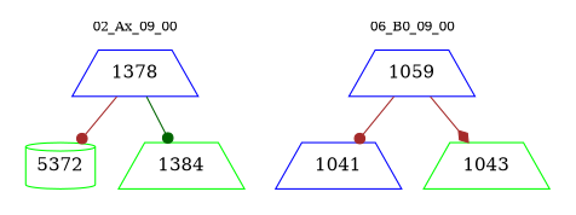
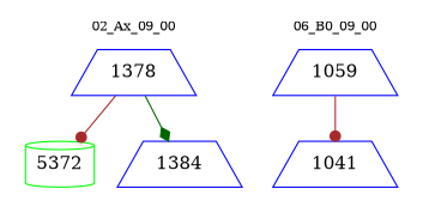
  digraph {
    node [color=blue shape=trapezium]
    edge [arrowhead=dot color=brown]
    n1 [label=1378]
    n2 [color=green label=5372 shape=cylinder]
-   n3 [color=green label=1384]
+   n3 [label=1384]
    n4 [label=1059]
    n5 [label=1041]
-   n6 [color=green label=1043]
    subgraph cluster_1 {
      color=white
      fontsize=10
      label="02_Ax_09_00"
      n1
      n2
      n3
    }
    subgraph cluster_2 {
      color=white
      fontsize=10
      label="06_B0_09_00"
      n4
      n5
-     n6
    }
    n1 -> n2
-   n1 -> n3 [color=darkgreen]
+   n1 -> n3 [arrowhead=diamond color=darkgreen]
    n4 -> n5
-   n4 -> n6 [arrowhead=diamond]
  }
